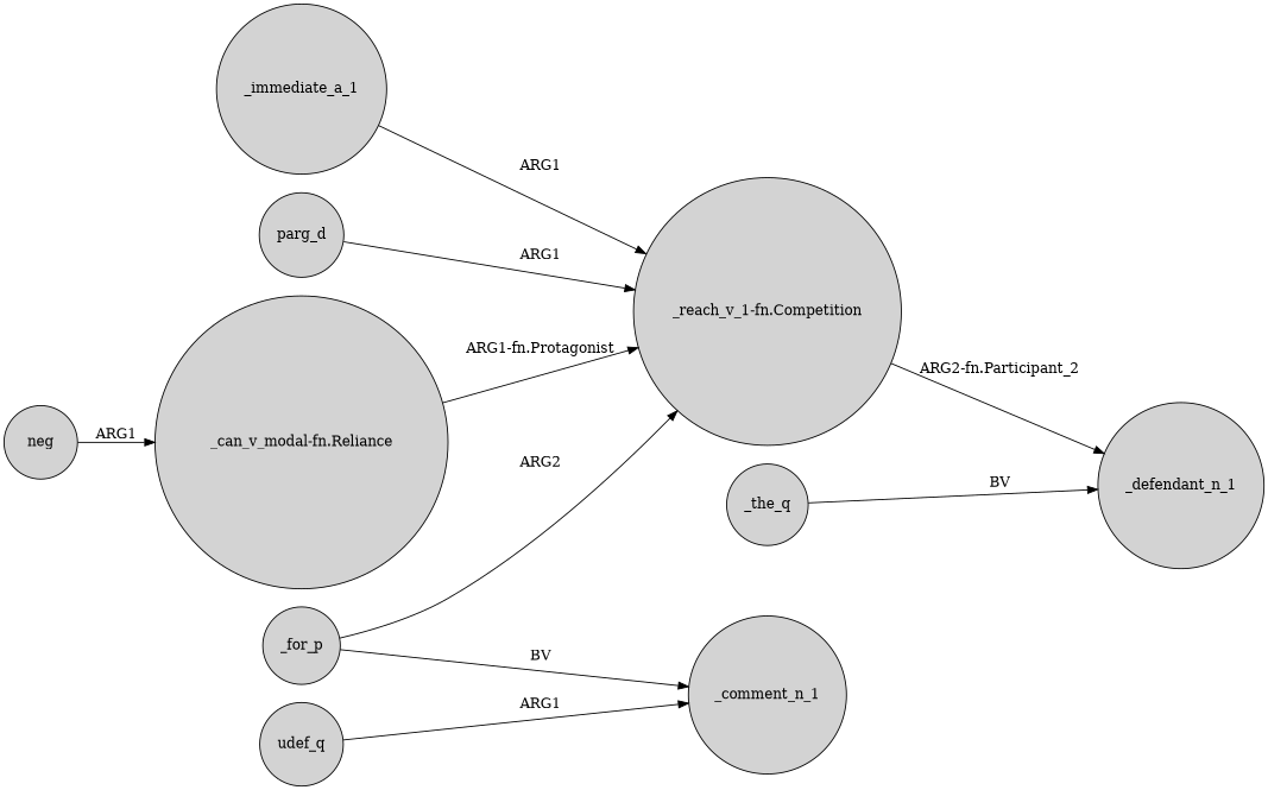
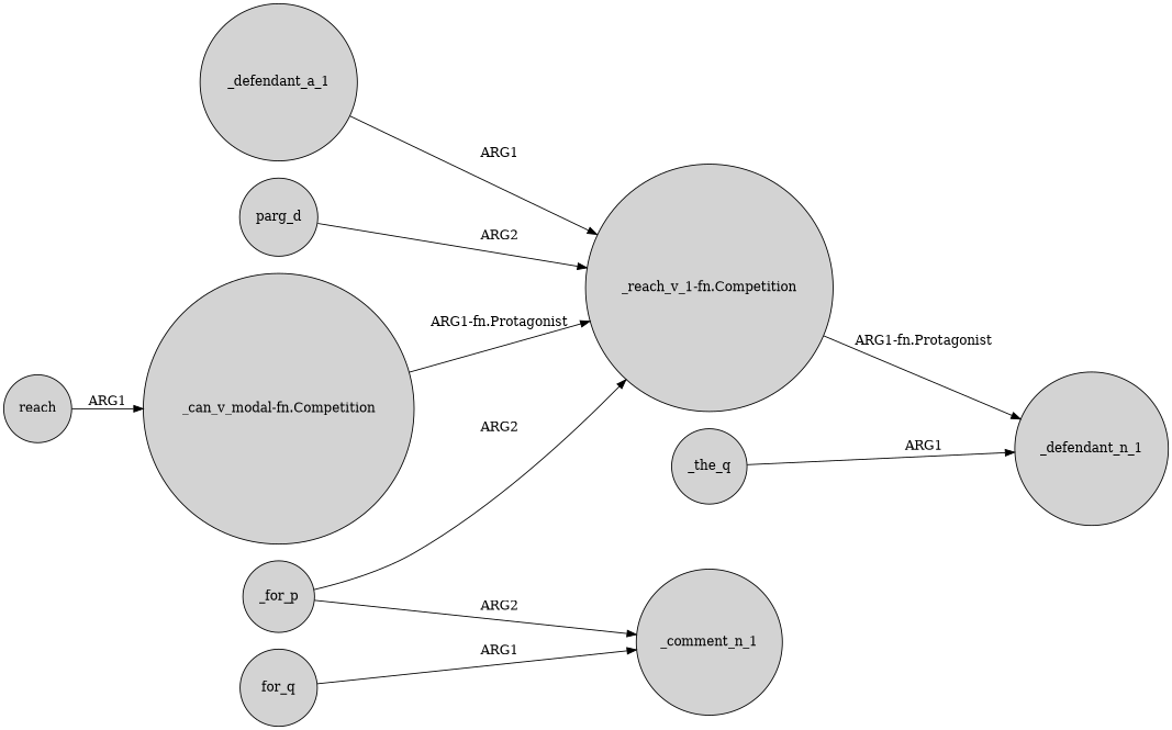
  digraph {
    rankdir=LR
    node [shape=circle style=filled]
    parg_d
    "_reach_v_1-fn.Competition"
    _defendant_n_1
-   neg
-   "_can_v_modal-fn.Reliance"
-   udef_q
+   neg [label=reach]
+   "_can_v_modal-fn.Reliance" [label="_can_v_modal-fn.Competition"]
+   udef_q [label=for_q]
    _comment_n_1
    _the_q
    _for_p
-   _immediate_a_1
-   parg_d -> "_reach_v_1-fn.Competition" [label=ARG1]
-   "_reach_v_1-fn.Competition" -> _defendant_n_1 [label="ARG2-fn.Participant_2"]
+   _immediate_a_1 [label=_defendant_a_1]
+   parg_d -> "_reach_v_1-fn.Competition" [label=ARG2]
+   "_reach_v_1-fn.Competition" -> _defendant_n_1 [label="ARG1-fn.Protagonist"]
    neg -> "_can_v_modal-fn.Reliance" [label=ARG1]
    "_can_v_modal-fn.Reliance" -> "_reach_v_1-fn.Competition" [label="ARG1-fn.Protagonist"]
    udef_q -> _comment_n_1 [label=ARG1]
-   _the_q -> _defendant_n_1 [label=BV]
+   _the_q -> _defendant_n_1 [label=ARG1]
    _for_p -> "_reach_v_1-fn.Competition" [label=ARG2]
-   _for_p -> _comment_n_1 [label=BV]
+   _for_p -> _comment_n_1 [label=ARG2]
    _immediate_a_1 -> "_reach_v_1-fn.Competition" [label=ARG1]
  }
